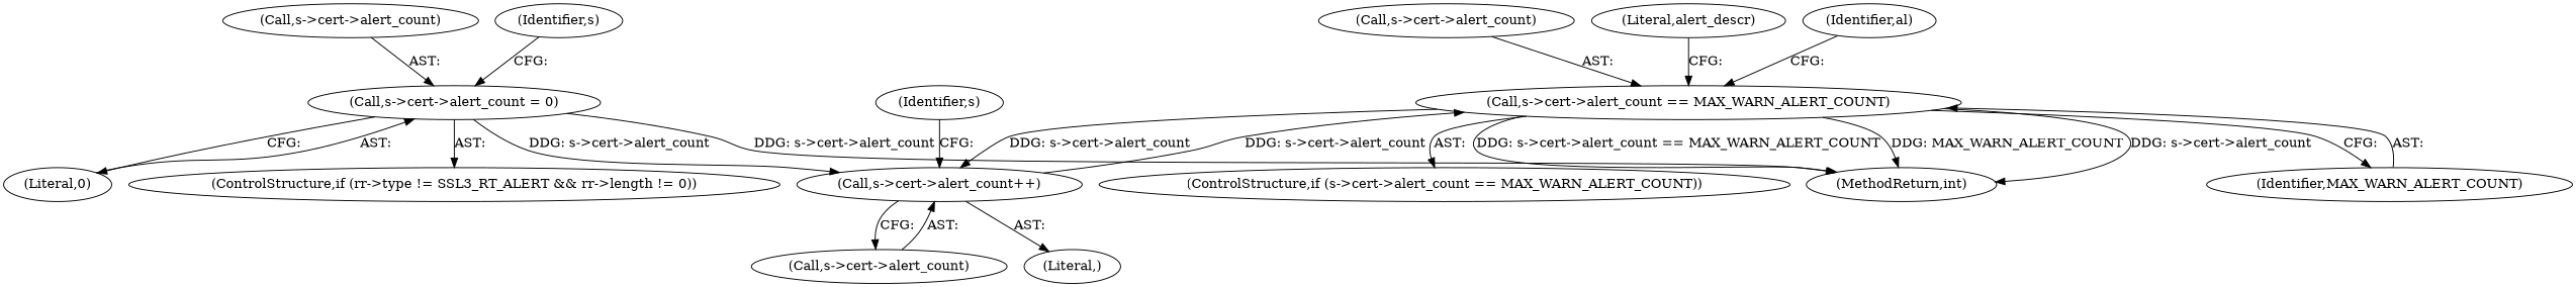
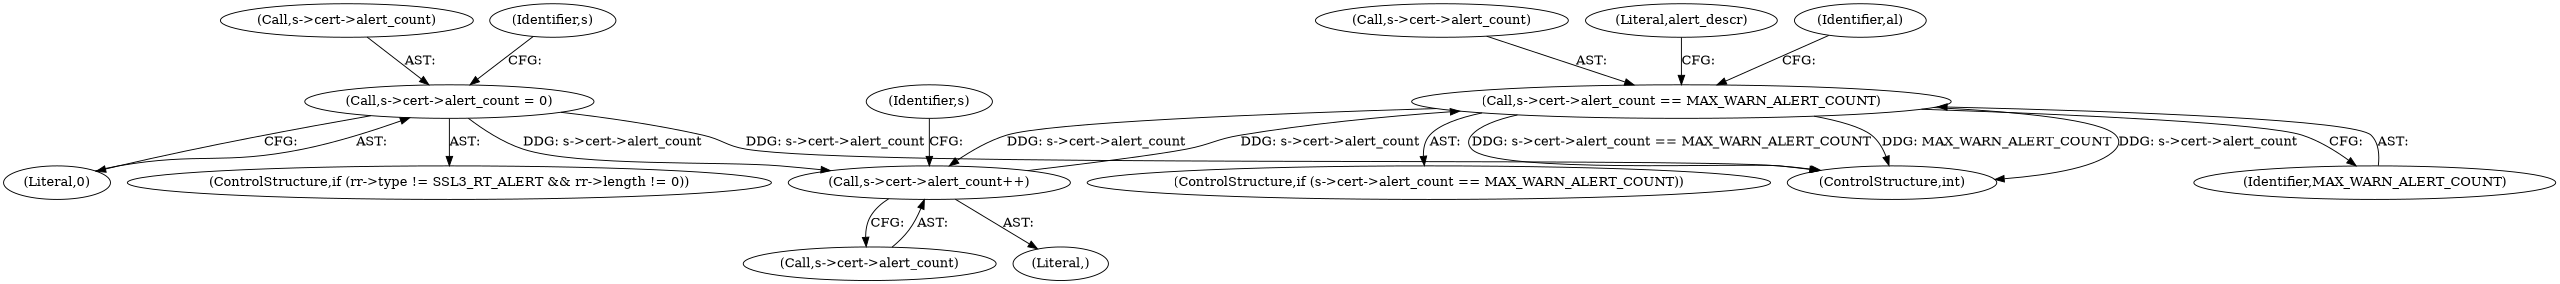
  digraph {
    n1 [label="(Call,s->cert->alert_count == MAX_WARN_ALERT_COUNT)"]
    n2 [label="(Call,s->cert->alert_count++)"]
    n3 [label="(ControlStructure,if (s->cert->alert_count == MAX_WARN_ALERT_COUNT))"]
    n4 [label="(Identifier,MAX_WARN_ALERT_COUNT)"]
-   n5 [label="(MethodReturn,int)"]
+   n5 [label="(ControlStructure,int)"]
    n6 [label="(Call,s->cert->alert_count)"]
    n7 [label="(Literal,)"]
    n8 [label="(Call,s->cert->alert_count = 0)"]
    n9 [label="(Literal,0)"]
    n10 [label="(ControlStructure,if (rr->type != SSL3_RT_ALERT && rr->length != 0))"]
    n11 [label="(Identifier,s)"]
    n12 [label="(Call,s->cert->alert_count)"]
    n13 [label="(Literal,alert_descr)"]
    n14 [label="(Call,s->cert->alert_count)"]
    n15 [label="(Identifier,s)"]
    n16 [label="(Identifier,al)"]
    n1 -> n2 [label="DDG: s->cert->alert_count"]
    n1 -> n3 [label="AST: "]
    n1 -> n4 [label="CFG: "]
    n1 -> n5 [label="DDG: s->cert->alert_count == MAX_WARN_ALERT_COUNT"]
    n1 -> n5 [label="DDG: MAX_WARN_ALERT_COUNT"]
    n1 -> n5 [label="DDG: s->cert->alert_count"]
    n2 -> n1 [label="DDG: s->cert->alert_count"]
    n2 -> n6 [label="CFG: "]
    n2 -> n7 [label="AST: "]
    n4 -> n1 [label="AST: "]
    n6 -> n2 [label="AST: "]
    n8 -> n2 [label="DDG: s->cert->alert_count"]
    n8 -> n5 [label="DDG: s->cert->alert_count"]
    n8 -> n9 [label="CFG: "]
    n8 -> n10 [label="AST: "]
    n9 -> n8 [label="AST: "]
    n11 -> n2 [label="CFG: "]
    n12 -> n1 [label="AST: "]
    n13 -> n1 [label="CFG: "]
    n14 -> n8 [label="AST: "]
    n15 -> n8 [label="CFG: "]
    n16 -> n1 [label="CFG: "]
  }
